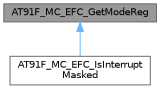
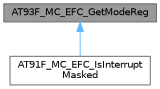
  digraph {
    rankdir=TB
    node [fontname=Helvetica fontsize=10 shape=box style=filled]
-   n1 [color=gray40 fillcolor=grey60 fontcolor=black height=0.2 label=AT91F_MC_EFC_GetModeReg width=0.4]
+   n1 [color=gray40 fillcolor=grey60 fontcolor=black height=0.2 label=AT93F_MC_EFC_GetModeReg width=0.4]
    n2 [color=grey40 fillcolor=white height=0.2 label="AT91F_MC_EFC_IsInterrupt\lMasked" width=0.4]
    n1 -> n2 [color=steelblue1 dir=back fontname=Helvetica fontsize=10 labelfontname=Helvetica labelfontsize=10 style=solid]
  }
